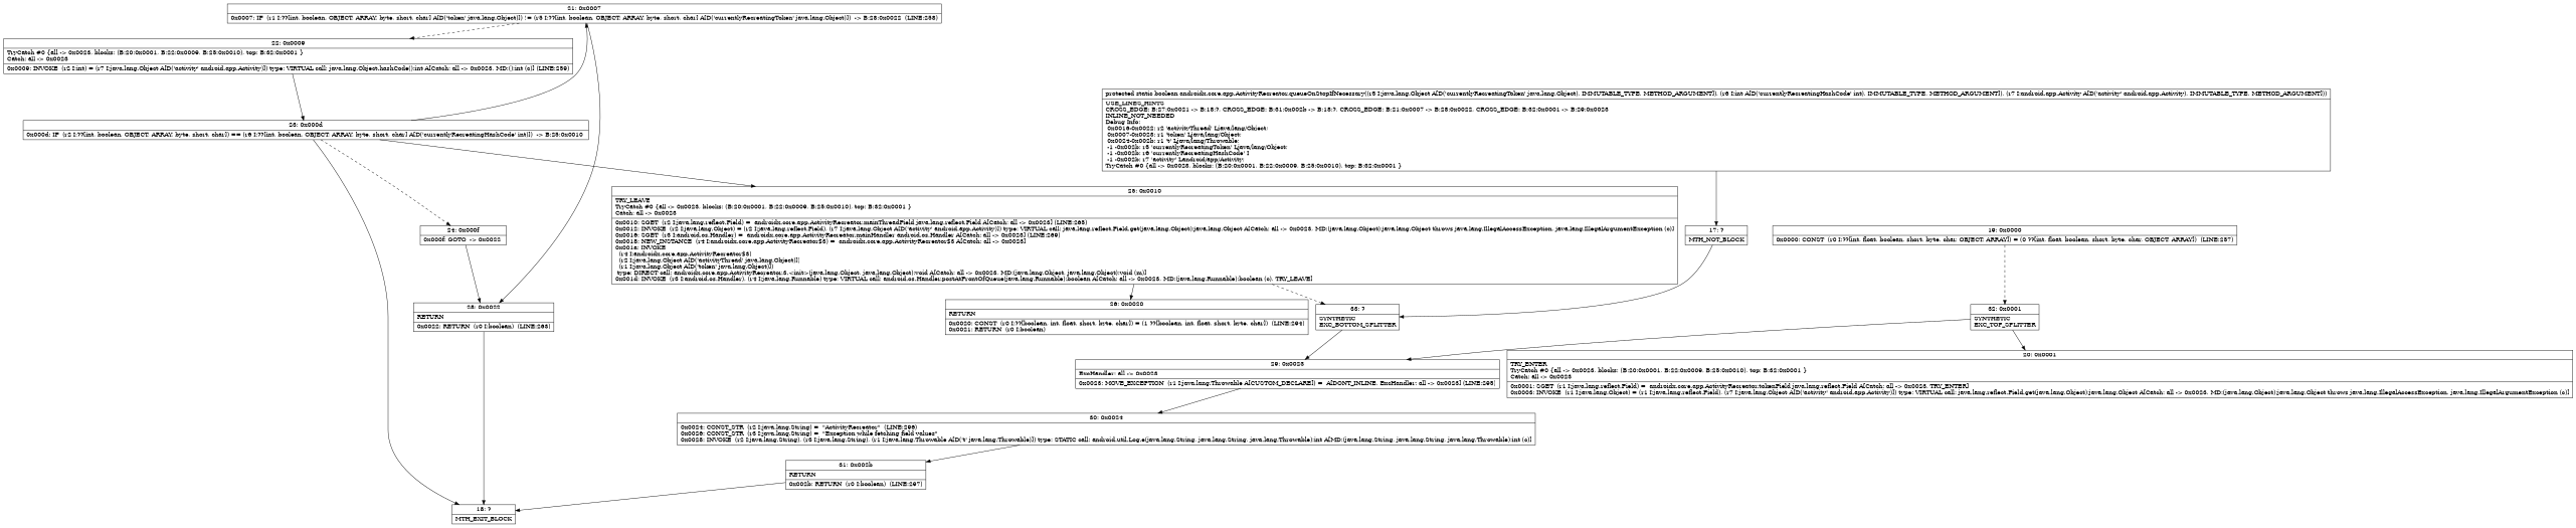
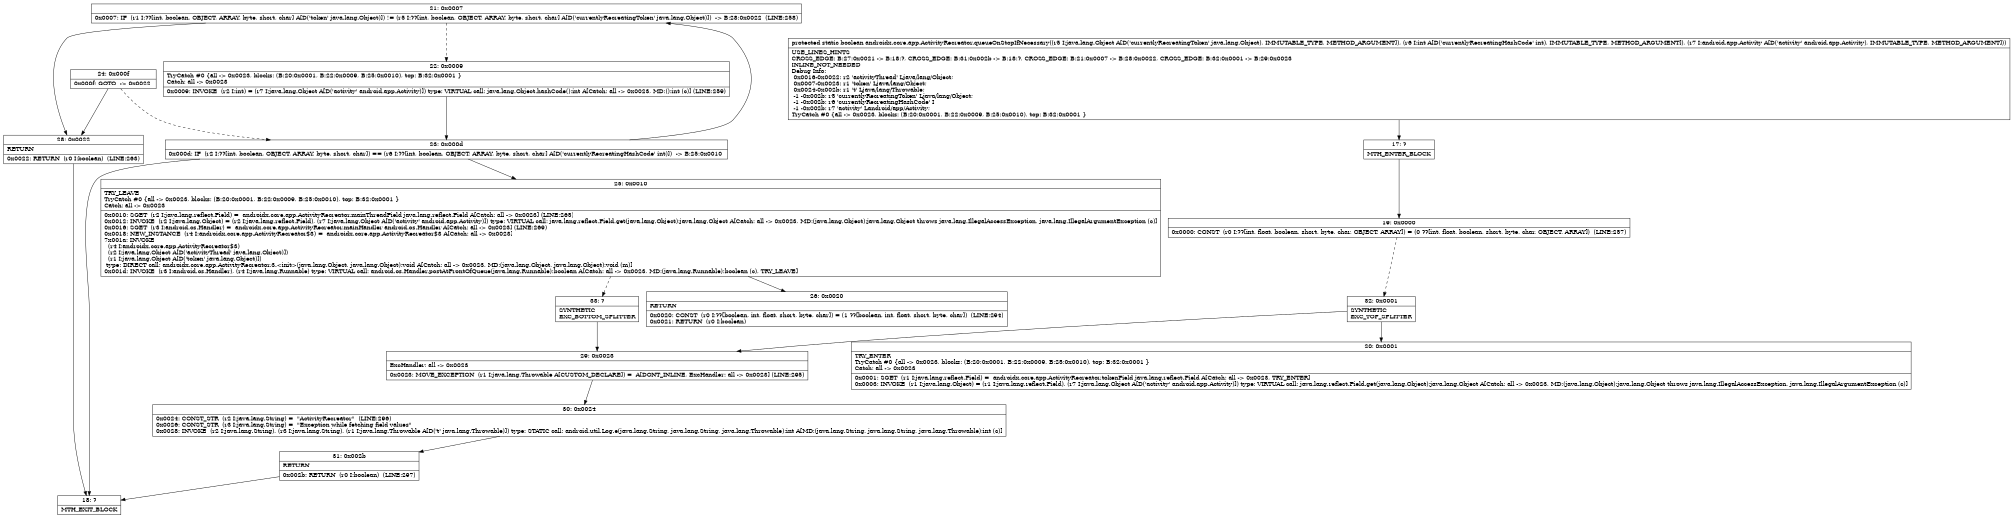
  digraph {
    node [shape=record]
-   n1 [label="{17\:\ ?|MTH_NOT_BLOCK\l}"]
+   n1 [label="{17\:\ ?|MTH_ENTER_BLOCK\l}"]
    n2 [label="{19\:\ 0x0000|0x0000: CONST  (r0 I:??[int, float, boolean, short, byte, char, OBJECT, ARRAY]) = (0 ??[int, float, boolean, short, byte, char, OBJECT, ARRAY])  (LINE:257)\l}"]
    n3 [label="{32\:\ 0x0001|SYNTHETIC\lEXC_TOP_SPLITTER\l}"]
    n4 [label="{20\:\ 0x0001|TRY_ENTER\lTryCatch #0 \{all \-\> 0x0023, blocks: (B:20:0x0001, B:22:0x0009, B:25:0x0010), top: B:32:0x0001 \}\lCatch: all \-\> 0x0023\l|0x0001: SGET  (r1 I:java.lang.reflect.Field) =  androidx.core.app.ActivityRecreator.tokenField java.lang.reflect.Field A[Catch: all \-\> 0x0023, TRY_ENTER]\l0x0003: INVOKE  (r1 I:java.lang.Object) = (r1 I:java.lang.reflect.Field), (r7 I:java.lang.Object A[D('activity' android.app.Activity)]) type: VIRTUAL call: java.lang.reflect.Field.get(java.lang.Object):java.lang.Object A[Catch: all \-\> 0x0023, MD:(java.lang.Object):java.lang.Object throws java.lang.IllegalAccessException, java.lang.IllegalArgumentException (c)]\l}"]
    n5 [label="{29\:\ 0x0023|ExcHandler: all \-\> 0x0023\l|0x0023: MOVE_EXCEPTION  (r1 I:java.lang.Throwable A[CUSTOM_DECLARE]) =  A[DONT_INLINE, ExcHandler: all \-\> 0x0023] (LINE:295)\l}"]
    n6 [label="{30\:\ 0x0024|0x0024: CONST_STR  (r2 I:java.lang.String) =  \"ActivityRecreator\"  (LINE:296)\l0x0026: CONST_STR  (r3 I:java.lang.String) =  \"Exception while fetching field values\" \l0x0028: INVOKE  (r2 I:java.lang.String), (r3 I:java.lang.String), (r1 I:java.lang.Throwable A[D('t' java.lang.Throwable)]) type: STATIC call: android.util.Log.e(java.lang.String, java.lang.String, java.lang.Throwable):int A[MD:(java.lang.String, java.lang.String, java.lang.Throwable):int (c)]\l}"]
    n7 [label="{21\:\ 0x0007|0x0007: IF  (r1 I:??[int, boolean, OBJECT, ARRAY, byte, short, char] A[D('token' java.lang.Object)]) != (r5 I:??[int, boolean, OBJECT, ARRAY, byte, short, char] A[D('currentlyRecreatingToken' java.lang.Object)])  \-\> B:28:0x0022  (LINE:258)\l}"]
    n8 [label="{22\:\ 0x0009|TryCatch #0 \{all \-\> 0x0023, blocks: (B:20:0x0001, B:22:0x0009, B:25:0x0010), top: B:32:0x0001 \}\lCatch: all \-\> 0x0023\l|0x0009: INVOKE  (r2 I:int) = (r7 I:java.lang.Object A[D('activity' android.app.Activity)]) type: VIRTUAL call: java.lang.Object.hashCode():int A[Catch: all \-\> 0x0023, MD:():int (c)] (LINE:259)\l}"]
    n9 [label="{28\:\ 0x0022|RETURN\l|0x0022: RETURN  (r0 I:boolean)  (LINE:263)\l}"]
    n10 [label="{23\:\ 0x000d|0x000d: IF  (r2 I:??[int, boolean, OBJECT, ARRAY, byte, short, char]) == (r6 I:??[int, boolean, OBJECT, ARRAY, byte, short, char] A[D('currentlyRecreatingHashCode' int)])  \-\> B:25:0x0010 \l}"]
    n11 [label="{18\:\ ?|MTH_EXIT_BLOCK\l}"]
    n12 [label="{24\:\ 0x000f|0x000f: GOTO  \-\> 0x0022 \l}"]
-   n13 [label="{25\:\ 0x0010|TRY_LEAVE\lTryCatch #0 \{all \-\> 0x0023, blocks: (B:20:0x0001, B:22:0x0009, B:25:0x0010), top: B:32:0x0001 \}\lCatch: all \-\> 0x0023\l|0x0010: SGET  (r2 I:java.lang.reflect.Field) =  androidx.core.app.ActivityRecreator.mainThreadField java.lang.reflect.Field A[Catch: all \-\> 0x0023] (LINE:265)\l0x0012: INVOKE  (r2 I:java.lang.Object) = (r2 I:java.lang.reflect.Field), (r7 I:java.lang.Object A[D('activity' android.app.Activity)]) type: VIRTUAL call: java.lang.reflect.Field.get(java.lang.Object):java.lang.Object A[Catch: all \-\> 0x0023, MD:(java.lang.Object):java.lang.Object throws java.lang.IllegalAccessException, java.lang.IllegalArgumentException (c)]\l0x0016: SGET  (r3 I:android.os.Handler) =  androidx.core.app.ActivityRecreator.mainHandler android.os.Handler A[Catch: all \-\> 0x0023] (LINE:269)\l0x0018: NEW_INSTANCE  (r4 I:androidx.core.app.ActivityRecreator$3) =  androidx.core.app.ActivityRecreator$3 A[Catch: all \-\> 0x0023]\l0x001a: INVOKE  \l  (r4 I:androidx.core.app.ActivityRecreator$3)\l  (r2 I:java.lang.Object A[D('activityThread' java.lang.Object)])\l  (r1 I:java.lang.Object A[D('token' java.lang.Object)])\l type: DIRECT call: androidx.core.app.ActivityRecreator.3.\<init\>(java.lang.Object, java.lang.Object):void A[Catch: all \-\> 0x0023, MD:(java.lang.Object, java.lang.Object):void (m)]\l0x001d: INVOKE  (r3 I:android.os.Handler), (r4 I:java.lang.Runnable) type: VIRTUAL call: android.os.Handler.postAtFrontOfQueue(java.lang.Runnable):boolean A[Catch: all \-\> 0x0023, MD:(java.lang.Runnable):boolean (c), TRY_LEAVE]\l}"]
+   n13 [label="{25\:\ 0x0010|TRY_LEAVE\lTryCatch #0 \{all \-\> 0x0023, blocks: (B:20:0x0001, B:22:0x0009, B:25:0x0010), top: B:32:0x0001 \}\lCatch: all \-\> 0x0023\l|0x0010: SGET  (r2 I:java.lang.reflect.Field) =  androidx.core.app.ActivityRecreator.mainThreadField java.lang.reflect.Field A[Catch: all \-\> 0x0023] (LINE:265)\l0x0012: INVOKE  (r2 I:java.lang.Object) = (r2 I:java.lang.reflect.Field), (r7 I:java.lang.Object A[D('activity' android.app.Activity)]) type: VIRTUAL call: java.lang.reflect.Field.get(java.lang.Object):java.lang.Object A[Catch: all \-\> 0x0023, MD:(java.lang.Object):java.lang.Object throws java.lang.IllegalAccessException, java.lang.IllegalArgumentException (c)]\l0x0016: SGET  (r3 I:android.os.Handler) =  androidx.core.app.ActivityRecreator.mainHandler android.os.Handler A[Catch: all \-\> 0x0023] (LINE:269)\l0x0018: NEW_INSTANCE  (r4 I:androidx.core.app.ActivityRecreator$3) =  androidx.core.app.ActivityRecreator$3 A[Catch: all \-\> 0x0023]\l7x001a: INVOKE  \l  (r4 I:androidx.core.app.ActivityRecreator$3)\l  (r2 I:java.lang.Object A[D('activityThread' java.lang.Object)])\l  (r1 I:java.lang.Object A[D('token' java.lang.Object)])\l type: DIRECT call: androidx.core.app.ActivityRecreator.3.\<init\>(java.lang.Object, java.lang.Object):void A[Catch: all \-\> 0x0023, MD:(java.lang.Object, java.lang.Object):void (m)]\l0x001d: INVOKE  (r3 I:android.os.Handler), (r4 I:java.lang.Runnable) type: VIRTUAL call: android.os.Handler.postAtFrontOfQueue(java.lang.Runnable):boolean A[Catch: all \-\> 0x0023, MD:(java.lang.Runnable):boolean (c), TRY_LEAVE]\l}"]
    n14 [label="{26\:\ 0x0020|RETURN\l|0x0020: CONST  (r0 I:??[boolean, int, float, short, byte, char]) = (1 ??[boolean, int, float, short, byte, char])  (LINE:294)\l0x0021: RETURN  (r0 I:boolean) \l}"]
    n15 [label="{33\:\ ?|SYNTHETIC\lEXC_BOTTOM_SPLITTER\l}"]
    n16 [label="{31\:\ 0x002b|RETURN\l|0x002b: RETURN  (r0 I:boolean)  (LINE:297)\l}"]
    n17 [label="{protected static boolean androidx.core.app.ActivityRecreator.queueOnStopIfNecessary((r5 I:java.lang.Object A[D('currentlyRecreatingToken' java.lang.Object), IMMUTABLE_TYPE, METHOD_ARGUMENT]), (r6 I:int A[D('currentlyRecreatingHashCode' int), IMMUTABLE_TYPE, METHOD_ARGUMENT]), (r7 I:android.app.Activity A[D('activity' android.app.Activity), IMMUTABLE_TYPE, METHOD_ARGUMENT]))  | USE_LINES_HINTS\lCROSS_EDGE: B:27:0x0021 \-\> B:18:?, CROSS_EDGE: B:31:0x002b \-\> B:18:?, CROSS_EDGE: B:21:0x0007 \-\> B:28:0x0022, CROSS_EDGE: B:32:0x0001 \-\> B:29:0x0023\lINLINE_NOT_NEEDED\lDebug Info:\l  0x0016\-0x0022: r2 'activityThread' Ljava\/lang\/Object;\l  0x0007\-0x0023: r1 'token' Ljava\/lang\/Object;\l  0x0024\-0x002b: r1 't' Ljava\/lang\/Throwable;\l  \-1 \-0x002b: r5 'currentlyRecreatingToken' Ljava\/lang\/Object;\l  \-1 \-0x002b: r6 'currentlyRecreatingHashCode' I\l  \-1 \-0x002b: r7 'activity' Landroid\/app\/Activity;\lTryCatch #0 \{all \-\> 0x0023, blocks: (B:20:0x0001, B:22:0x0009, B:25:0x0010), top: B:32:0x0001 \}\l}"]
-   n1 -> n15
+   n1 -> n2
    n2 -> n3 [style=dashed]
    n3 -> n4
    n3 -> n5
    n5 -> n6
    n6 -> n16
    n7 -> n8 [style=dashed]
    n7 -> n9
    n8 -> n10
    n9 -> n11
    n10 -> n7
    n10 -> n11
-   n10 -> n12 [style=dashed]
+   n12 -> n10 [style=dashed]
    n10 -> n13
    n12 -> n9
    n13 -> n14
    n13 -> n15 [style=dashed]
    n15 -> n5
    n16 -> n11
    n17 -> n1
  }
